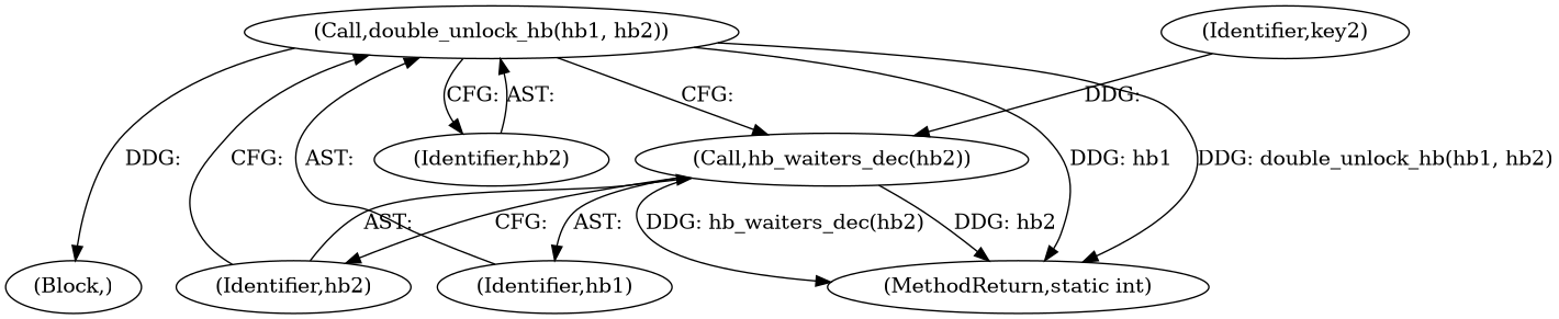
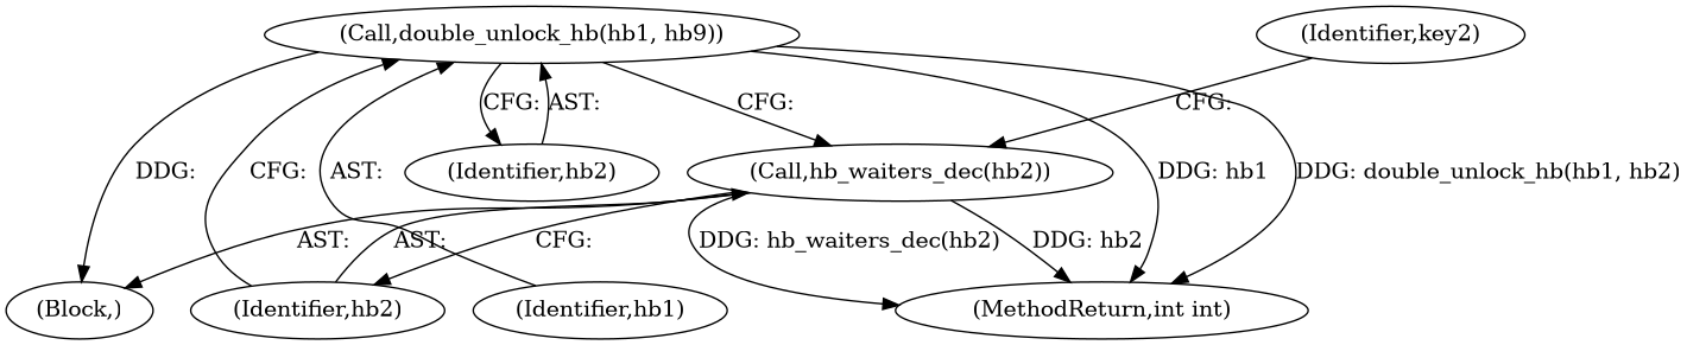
  digraph {
-   n1 [label="(Call,double_unlock_hb(hb1, hb2))"]
+   n1 [label="(Call,double_unlock_hb(hb1, hb9))"]
    n2 [label="(Call,hb_waiters_dec(hb2))"]
    n3 [label="(Block,)"]
-   n4 [label="(MethodReturn,static int)"]
+   n4 [label="(MethodReturn,int int)"]
    n5 [label="(Identifier,hb2)"]
    n6 [label="(Identifier,hb2)"]
    n7 [label="(Identifier,key2)"]
    n8 [label="(Identifier,hb1)"]
    n1 -> n2 [label="CFG: "]
    n1 -> n3 [label="DDG: "]
    n1 -> n4 [label="DDG: double_unlock_hb(hb1, hb2)"]
    n1 -> n4 [label="DDG: hb1"]
    n1 -> n5 [label="CFG: "]
-   n2 -> n8 [label="AST: "]
+   n2 -> n3 [label="AST: "]
    n2 -> n4 [label="DDG: hb_waiters_dec(hb2)"]
    n2 -> n4 [label="DDG: hb2"]
    n2 -> n6 [label="CFG: "]
    n5 -> n1 [label="AST: "]
    n6 -> n1 [label="CFG: "]
    n6 -> n2 [label="AST: "]
-   n7 -> n2 [label="DDG: "]
+   n7 -> n2 [label="CFG: "]
    n8 -> n1 [label="AST: "]
  }
